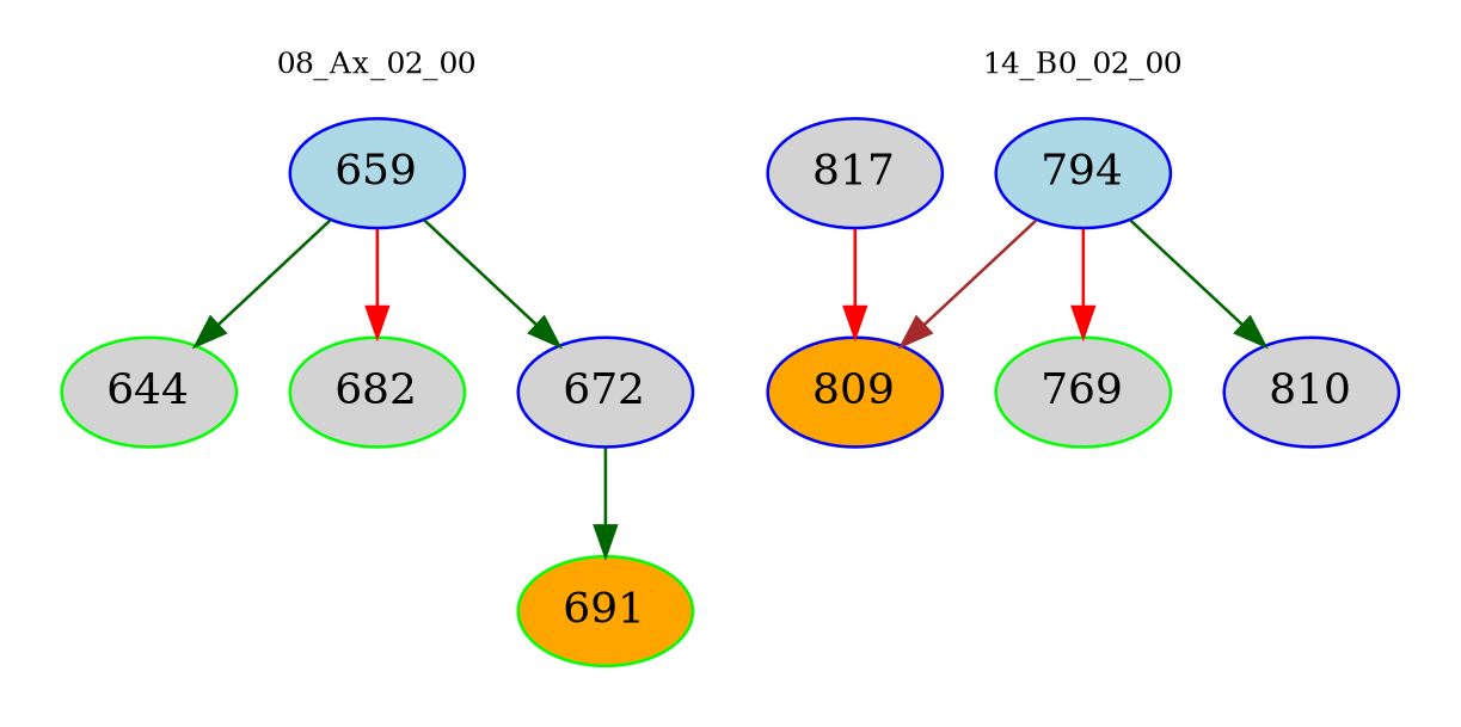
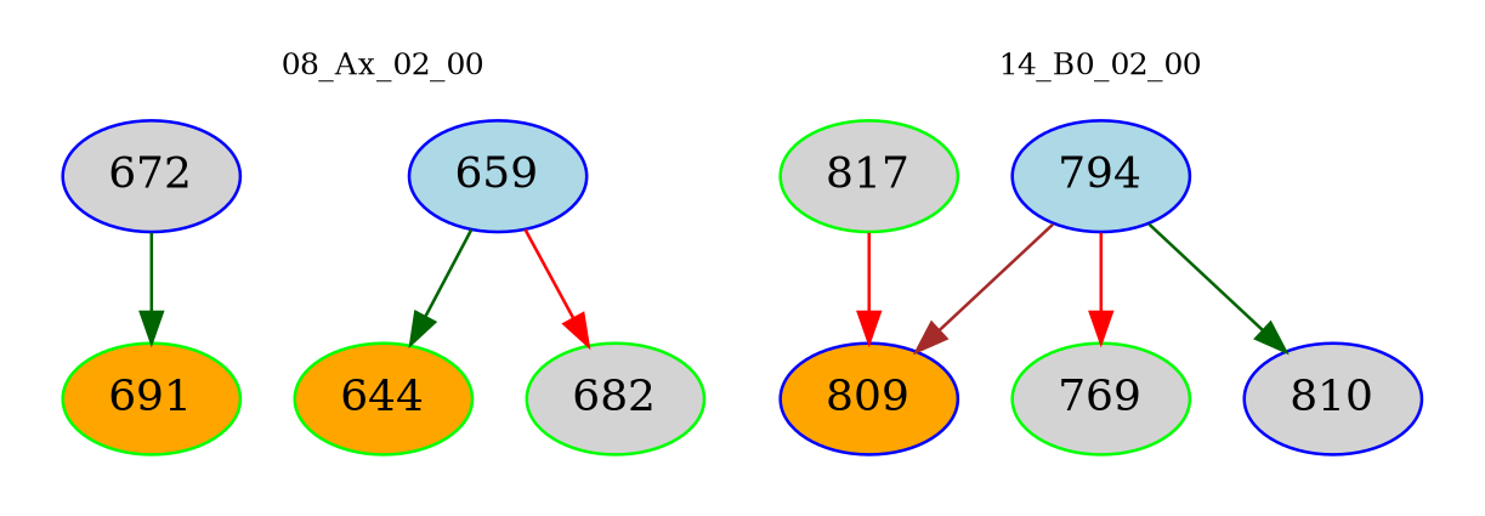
  digraph {
    node [color=blue fillcolor=lightgrey style=filled]
    edge [color=darkgreen]
    n1 [fillcolor=lightblue label=659]
-   n2 [color=green label=644]
+   n2 [color=green fillcolor=orange label=644]
    n3 [color=green label=682]
    n4 [label=672]
    n5 [color=green fillcolor=orange label=691]
    n6 [fillcolor=lightblue label=794]
    n7 [color=green label=769]
    n8 [label=810]
    n9 [fillcolor=orange label=809]
-   n10 [label=817]
+   n10 [color=green label=817]
    subgraph cluster_1 {
      color=white
      fontsize=10
      label="08_Ax_02_00"
      n1
      n2
      n3
      n4
      n5
    }
    subgraph cluster_2 {
      color=white
      fontsize=10
      label="14_B0_02_00"
      n6
      n7
      n8
      n9
      n10
    }
    n1 -> n2
    n1 -> n3 [color=red]
-   n1 -> n4
    n4 -> n5
    n6 -> n7 [color=red]
    n6 -> n8
    n6 -> n9 [color=brown]
    n10 -> n9 [color=red]
  }
